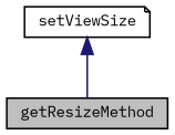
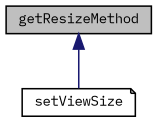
  digraph {
    rankdir=TB
    fontname="IBM Plex Mono"
    node [color=black fontname="IBM Plex Mono" fontsize=9]
    n1 [fillcolor=grey75 fontcolor=black height=0.2 label=getResizeMethod shape=box style=filled width=0.4]
    n2 [height=0.2 label=setViewSize shape=note width=0.4]
-   n2 -> n1 [color=midnightblue dir=back fontname="IBM Plex Mono" fontsize=9 labelfontname=Arial labelfontsize=9 style=solid]
+   n1 -> n2 [color=midnightblue dir=back fontname="IBM Plex Mono" fontsize=9 labelfontname=Arial labelfontsize=9 style=solid]
  }
